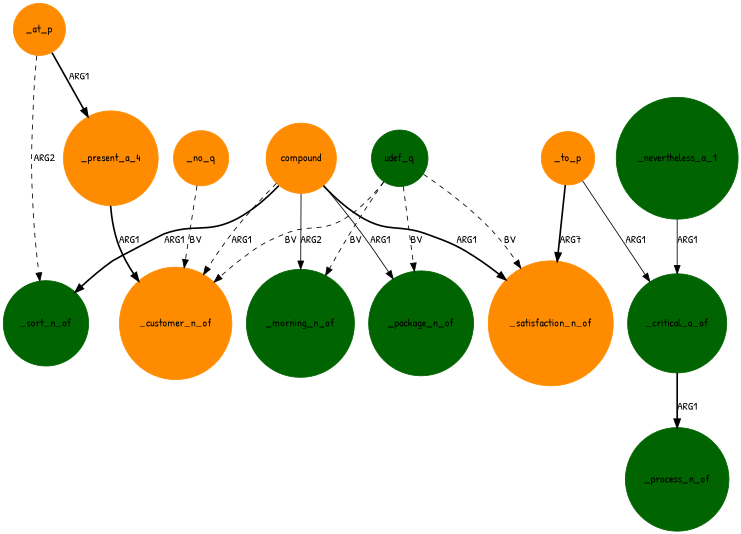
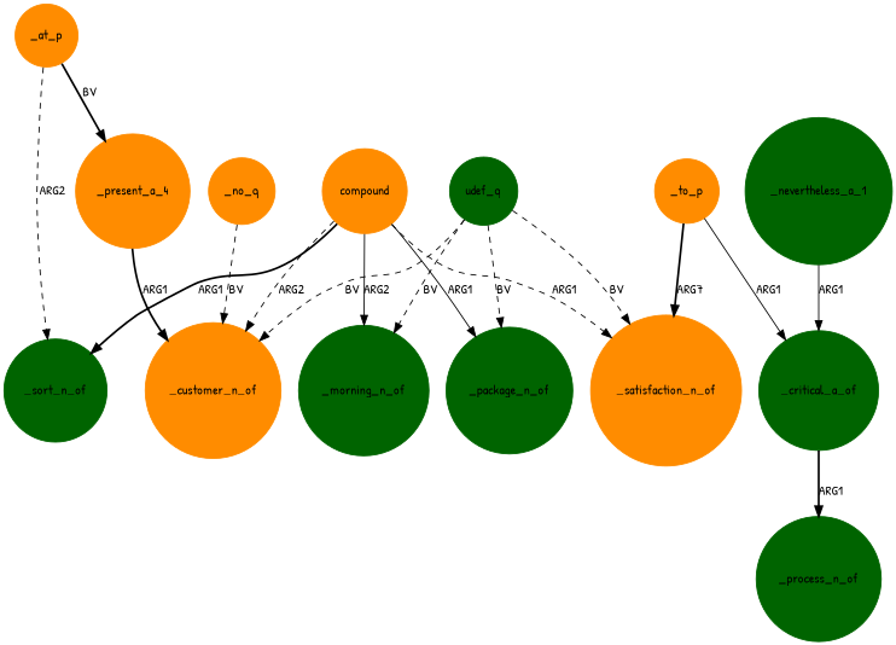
  digraph {
    fontname="Patrick Hand"
    node [color=darkgreen fontname="Patrick Hand" shape=circle style=filled]
    edge [fontname="Patrick Hand" style=dashed]
    _sort_n_of
    _at_p [color=darkorange]
    n3 [color=darkorange label=_present_a_4]
    _customer_n_of [color=darkorange]
    compound [color=darkorange]
    _morning_n_of
    _satisfaction_n_of [color=darkorange]
    _package_n_of
    _process_n_of
    _critical_a_of
    _to_p [color=darkorange]
    udef_q
    _nevertheless_a_1
    _no_q [color=darkorange]
    _at_p -> _sort_n_of [label=ARG2]
-   _at_p -> n3 [label=ARG1 style=bold]
+   _at_p -> n3 [label=BV style=bold]
    n3 -> _customer_n_of [label=ARG1 style=bold]
    compound -> _sort_n_of [label=ARG1 style=bold]
-   compound -> _customer_n_of [label=ARG1]
+   compound -> _customer_n_of [label=ARG2]
    compound -> _morning_n_of [label=ARG2 style=solid]
-   compound -> _satisfaction_n_of [label=ARG1 style=bold]
+   compound -> _satisfaction_n_of [label=ARG1]
    compound -> _package_n_of [label=ARG1 style=solid]
    _critical_a_of -> _process_n_of [label=ARG1 style=bold]
    _to_p -> _satisfaction_n_of [label=ARG7 style=bold]
    _to_p -> _critical_a_of [label=ARG1 style=solid]
    udef_q -> _customer_n_of [label=BV]
    udef_q -> _morning_n_of [label=BV]
    udef_q -> _satisfaction_n_of [label=BV]
    udef_q -> _package_n_of [label=BV]
    _nevertheless_a_1 -> _critical_a_of [label=ARG1 style=solid]
    _no_q -> _customer_n_of [label=BV]
  }
